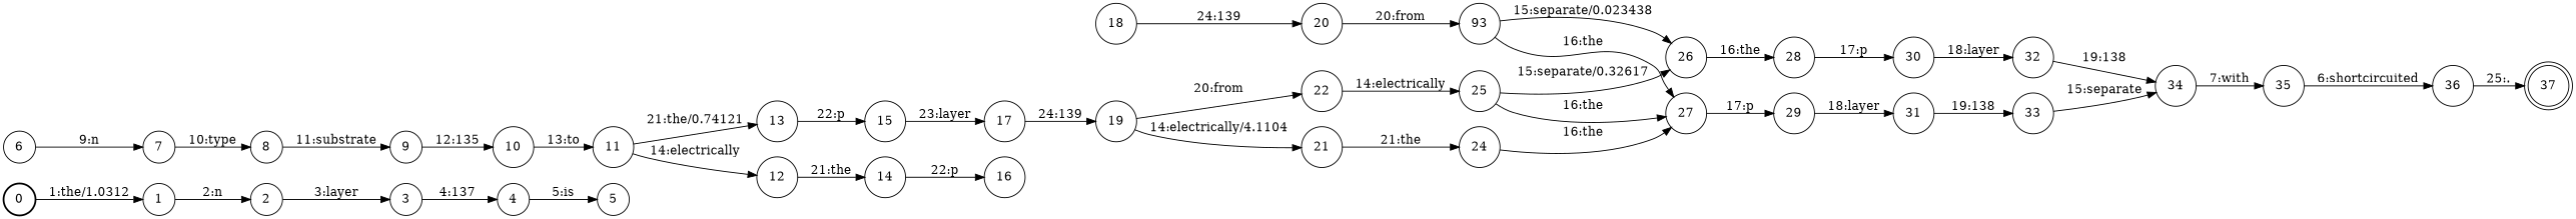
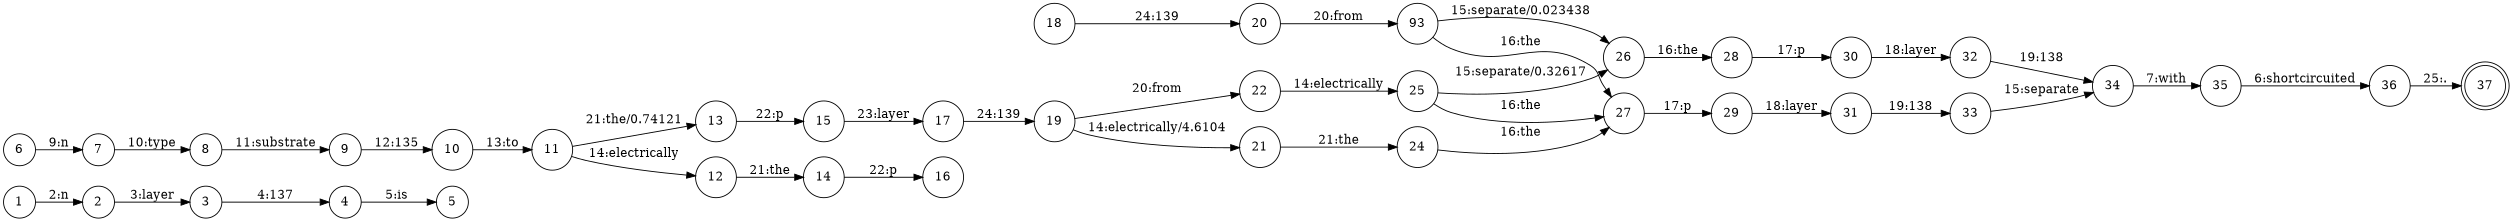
  digraph {
    nodesep=0.25
    rankdir=LR
    ranksep=0.4
    node [fontsize=14 shape=circle style=solid]
    edge [fontsize=14]
-   n1 [label=0 style=bold]
    n2 [label=1]
    n3 [label=2]
    n4 [label=3]
    n5 [label=4]
    n6 [label=5]
    n7 [label=6]
    n8 [label=7]
    n9 [label=8]
    n10 [label=9]
    n11 [label=10]
    n12 [label=11]
    n13 [label=13]
    n14 [label=12]
    n15 [label=15]
    n16 [label=14]
    n17 [label=17]
    n18 [label=16]
    n19 [label=19]
    n20 [label=18]
    n21 [label=20]
    n22 [label=21]
    n23 [label=22]
    n24 [label=93]
    n25 [label=24]
    n26 [label=25]
    n27 [label=27]
    n28 [label=26]
    n29 [label=29]
    n30 [label=28]
    n31 [label=31]
    n32 [label=30]
    n33 [label=32]
    n34 [label=33]
    n35 [label=34]
    n36 [label=35]
    n37 [label=36]
    n38 [label=37 shape=doublecircle]
-   n1 -> n2 [label="1:the/1.0312"]
    n2 -> n3 [label="2:n"]
    n3 -> n4 [label="3:layer"]
    n4 -> n5 [label="4:137"]
    n5 -> n6 [label="5:is"]
    n7 -> n8 [label="9:n"]
    n8 -> n9 [label="10:type"]
    n9 -> n10 [label="11:substrate"]
    n10 -> n11 [label="12:135"]
    n11 -> n12 [label="13:to"]
    n12 -> n13 [label="21:the/0.74121"]
    n12 -> n14 [label="14:electrically"]
    n13 -> n15 [label="22:p"]
    n14 -> n16 [label="21:the"]
    n15 -> n17 [label="23:layer"]
    n16 -> n18 [label="22:p"]
    n17 -> n19 [label="24:139"]
-   n19 -> n22 [label="14:electrically/4.1104"]
+   n19 -> n22 [label="14:electrically/4.6104"]
    n19 -> n23 [label="20:from"]
    n20 -> n21 [label="24:139"]
    n21 -> n24 [label="20:from"]
    n22 -> n25 [label="21:the"]
    n23 -> n26 [label="14:electrically"]
    n24 -> n27 [label="16:the"]
    n24 -> n28 [label="15:separate/0.023438"]
    n25 -> n27 [label="16:the"]
    n26 -> n27 [label="16:the"]
    n26 -> n28 [label="15:separate/0.32617"]
    n27 -> n29 [label="17:p"]
    n28 -> n30 [label="16:the"]
    n29 -> n31 [label="18:layer"]
    n30 -> n32 [label="17:p"]
    n31 -> n34 [label="19:138"]
    n32 -> n33 [label="18:layer"]
    n33 -> n35 [label="19:138"]
    n34 -> n35 [label="15:separate"]
    n35 -> n36 [label="7:with"]
    n36 -> n37 [label="6:shortcircuited"]
    n37 -> n38 [label="25:."]
  }
